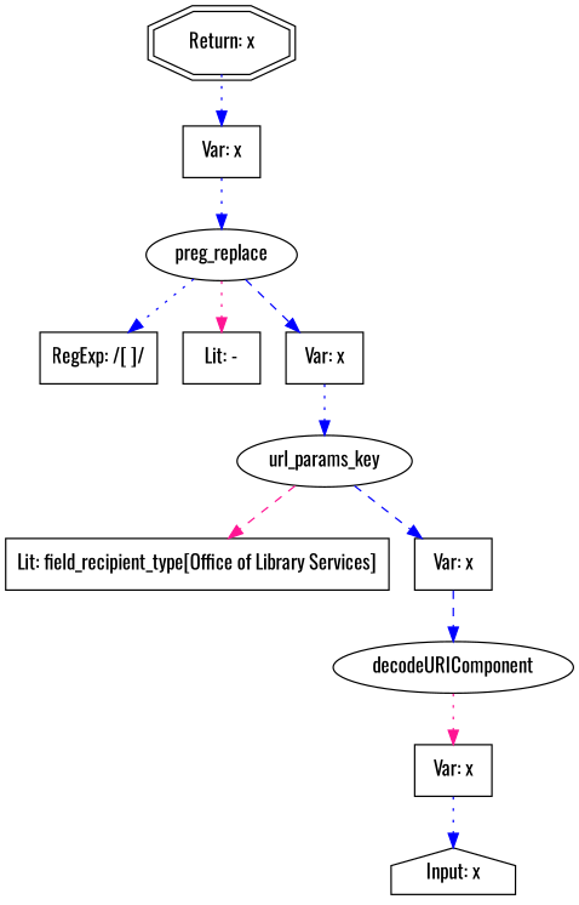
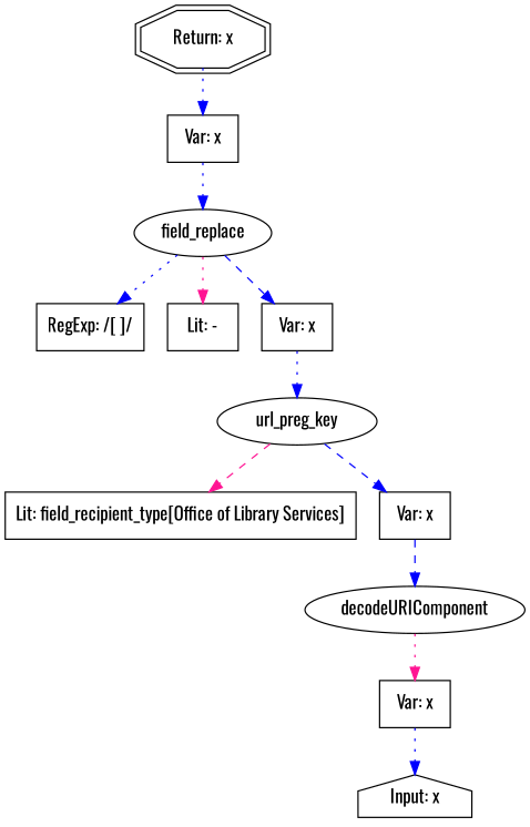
  digraph {
    fontname=Oswald
    node [fontname=Oswald shape=box]
    edge [color=blue fontname=Oswald style=dotted]
    n1 [label="Input: x" shape=house]
    n2 [label=decodeURIComponent shape=ellipse]
    n3 [label="Var: x"]
-   n4 [label=url_params_key shape=ellipse]
+   n4 [label=url_preg_key shape=ellipse]
    n5 [label="Lit: field_recipient_type[Office of Library Services]"]
    n6 [label="Var: x"]
-   n7 [label=preg_replace shape=ellipse]
+   n7 [label=field_replace shape=ellipse]
    n8 [label="RegExp: /[ ]/"]
    n9 [label="Lit: -"]
    n10 [label="Var: x"]
    n11 [label="Var: x"]
    n12 [label="Return: x" shape=doubleoctagon]
    n2 -> n3 [color=deeppink]
    n3 -> n1
    n4 -> n5 [color=deeppink style=dashed]
    n4 -> n6 [style=dashed]
    n6 -> n2 [style=dashed]
    n7 -> n8
    n7 -> n9 [color=deeppink]
    n7 -> n10 [style=dashed]
    n10 -> n4
    n11 -> n7
    n12 -> n11
  }
